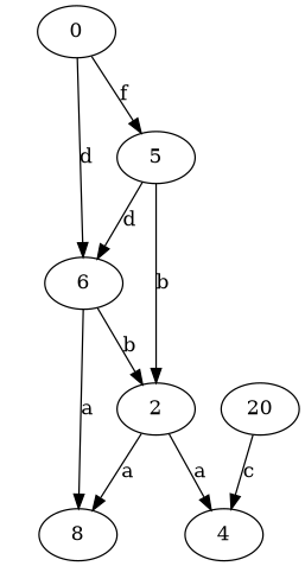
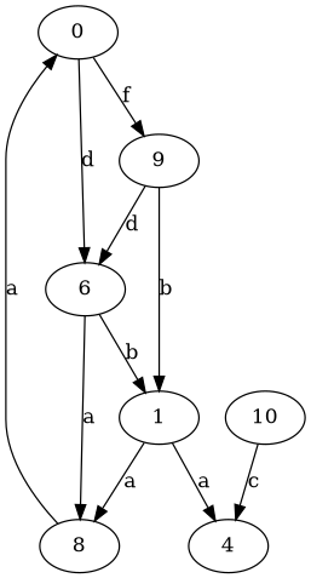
  strict digraph {
    0
    6
-   9 [label=5]
+   9
    n4 [label=8]
-   2
+   2 [label=1]
    4
-   10 [label=20]
+   10
    0 -> 6 [label=d]
    0 -> 9 [label=f]
    6 -> n4 [label=a]
    6 -> 2 [label=b]
    9 -> 6 [label=d]
    9 -> 2 [label=b]
+   n4 -> 0 [label=a]
    2 -> n4 [label=a]
    2 -> 4 [label=a]
    10 -> 4 [label=c]
  }
